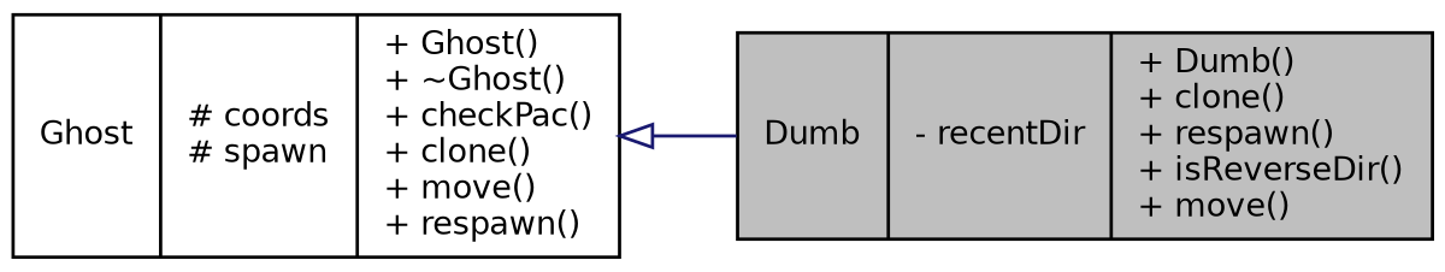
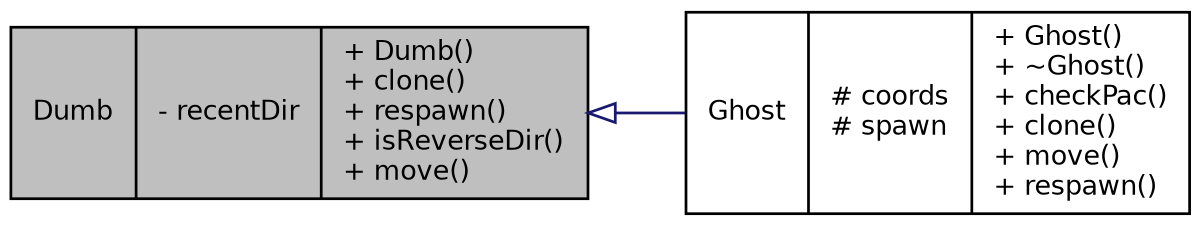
  digraph {
    rankdir=LR
    node [color=black fontname=Helvetica fontsize=10 shape=record style=filled]
    n1 [fillcolor=grey75 fontcolor=black height=0.2 label="{Dumb\n|- recentDir\l|+ Dumb()\l+ clone()\l+ respawn()\l+ isReverseDir()\l+ move()\l}" width=0.4]
    n2 [fillcolor=white height=0.2 label="{Ghost\n|# coords\l# spawn\l|+ Ghost()\l+ ~Ghost()\l+ checkPac()\l+ clone()\l+ move()\l+ respawn()\l}" width=0.4]
-   n2 -> n1 [arrowtail=onormal color=midnightblue dir=back fontname=Helvetica fontsize=10 labelfontname=Helvetica labelfontsize=10 style=solid]
+   n1 -> n2 [arrowtail=onormal color=midnightblue dir=back fontname=Helvetica fontsize=10 labelfontname=Helvetica labelfontsize=10 style=solid]
  }
